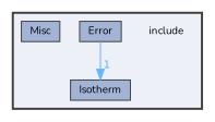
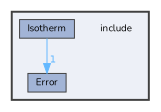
  digraph {
    compound=true
    fontname=Nunito
    node [fontname=Nunito fontsize=10 shape=box color=grey25 fillcolor="#a2b4d6" style=filled]
    n1 [height=0.2 label=include shape=plaintext width=0.4 color="" fillcolor="" style=""]
    n2 [height=0.2 label=Error width=0.4]
    n3 [height=0.2 label=Isotherm width=0.4]
-   n4 [height=0.2 label=Misc width=0.4]
    subgraph cluster_1 {
      bgcolor="#edf0f7"
      fontsize=10
      pencolor=grey25
      style="filled,bold"
      n1
      n2
      n3
-     n4
    }
-   n2 -> n3 [color=steelblue1 fontcolor=steelblue1 fontname=Nunito fontsize=10 headlabel=1 labeldistance=1.5 labelfontname=Helvetica labelfontsize=10]
+   n3 -> n2 [color=steelblue1 fontcolor=steelblue1 fontname=Nunito fontsize=10 headlabel=1 labeldistance=1.5 labelfontname=Helvetica labelfontsize=10]
  }
